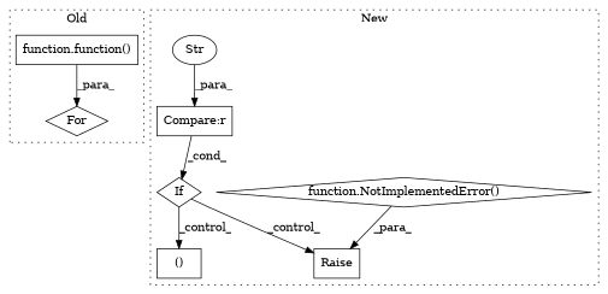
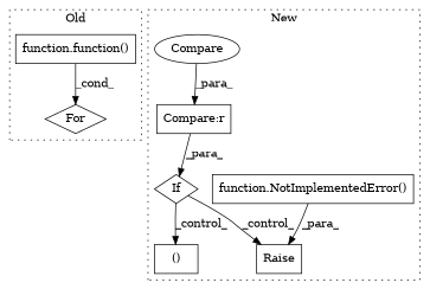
  digraph {
    node [a=75 shape=box]
    n1 [l="6,1" label="function.function()" s="2095,2129"]
    n2 [a=107 l="4,14" label=For s="2086,2130" shape=diamond]
-   n3 [l="20,1" label="function.NotImplementedError()" s="3157,3197" shape=diamond]
+   n3 [l="20,1" label="function.NotImplementedError()" s="3157,3197"]
    n4 [a=91 l=6 label=Raise s=3151]
-   n5 [a=66 l=20 label=Str s=3177 shape=ellipse]
+   n5 [a=66 l=20 label=Compare s=3177 shape=ellipse]
    n6 [a=96 l=3 label=If s=2721 shape=diamond]
    n7 [a=40 l=17 label="Compare:r" s=2724]
    n8 [a=54 l=10 label="()" s=2854]
    subgraph cluster_1 {
      label=Old
      style=dotted
      n1
      n2
    }
    subgraph cluster_2 {
      label=New
      style=dotted
      n3
      n4
      n5
      n6
      n7
      n8
    }
-   n1 -> n2 [label=_para_]
+   n1 -> n2 [label=_cond_]
    n3 -> n4 [label=_para_]
    n5 -> n7 [label=_para_]
    n6 -> n4 [label=_control_]
    n6 -> n8 [label=_control_]
-   n7 -> n6 [label=_cond_]
+   n7 -> n6 [label=_para_]
  }
